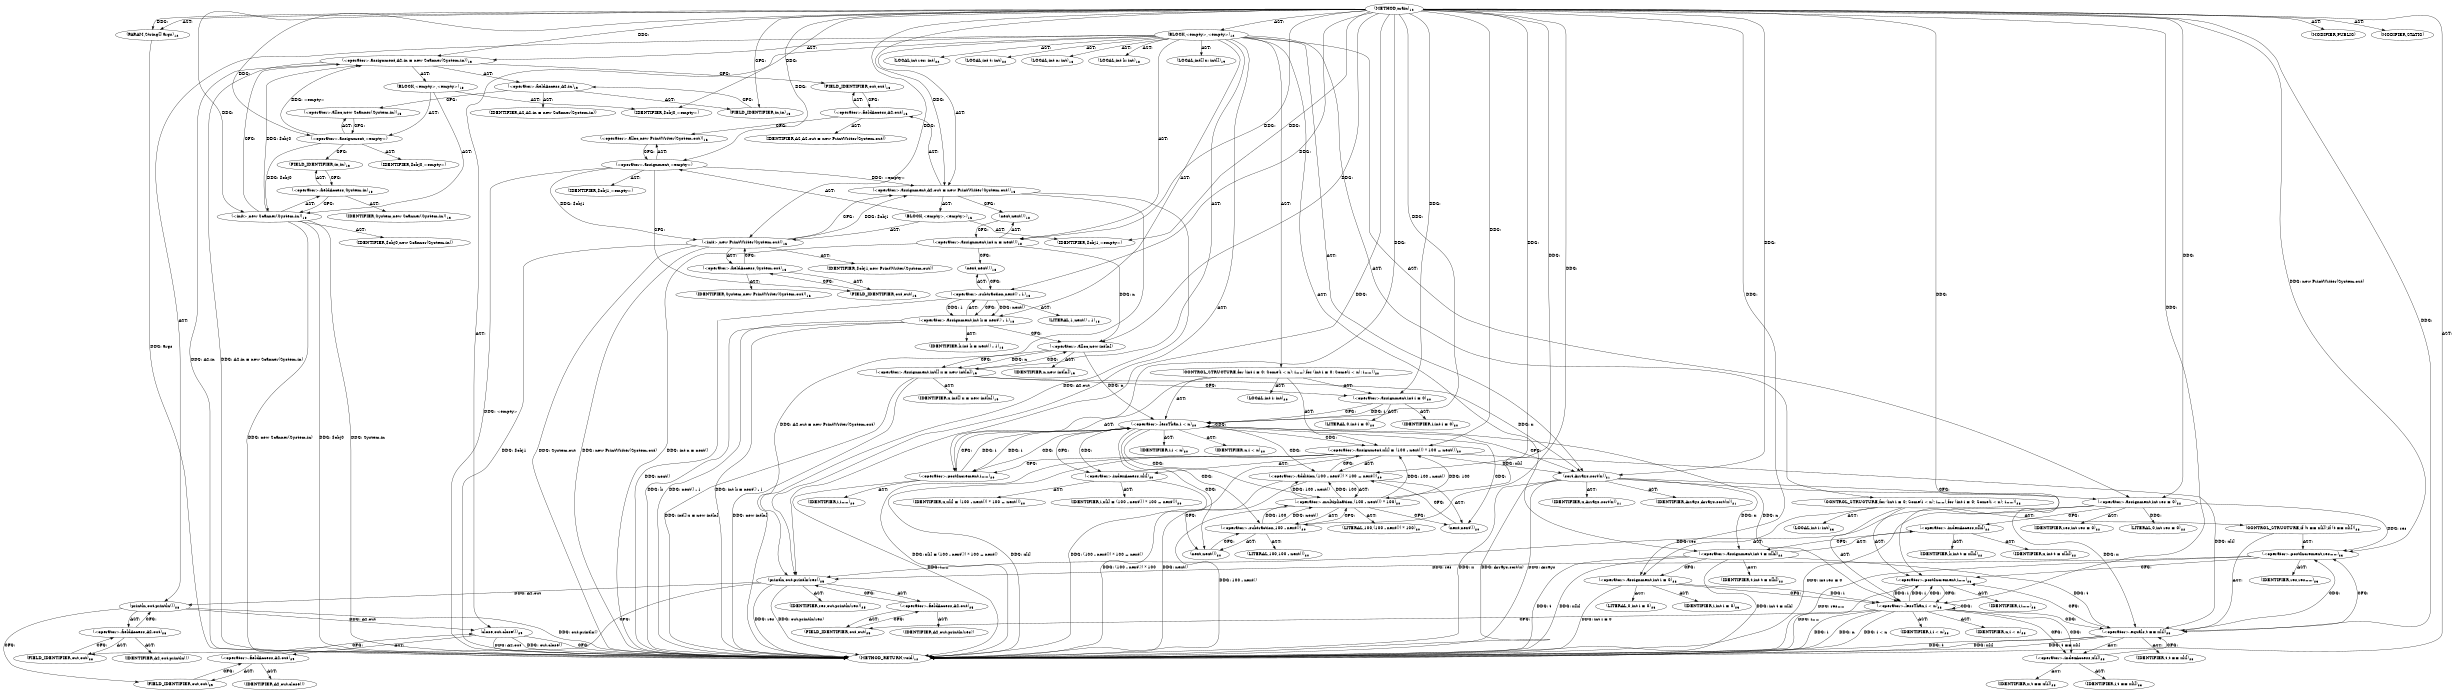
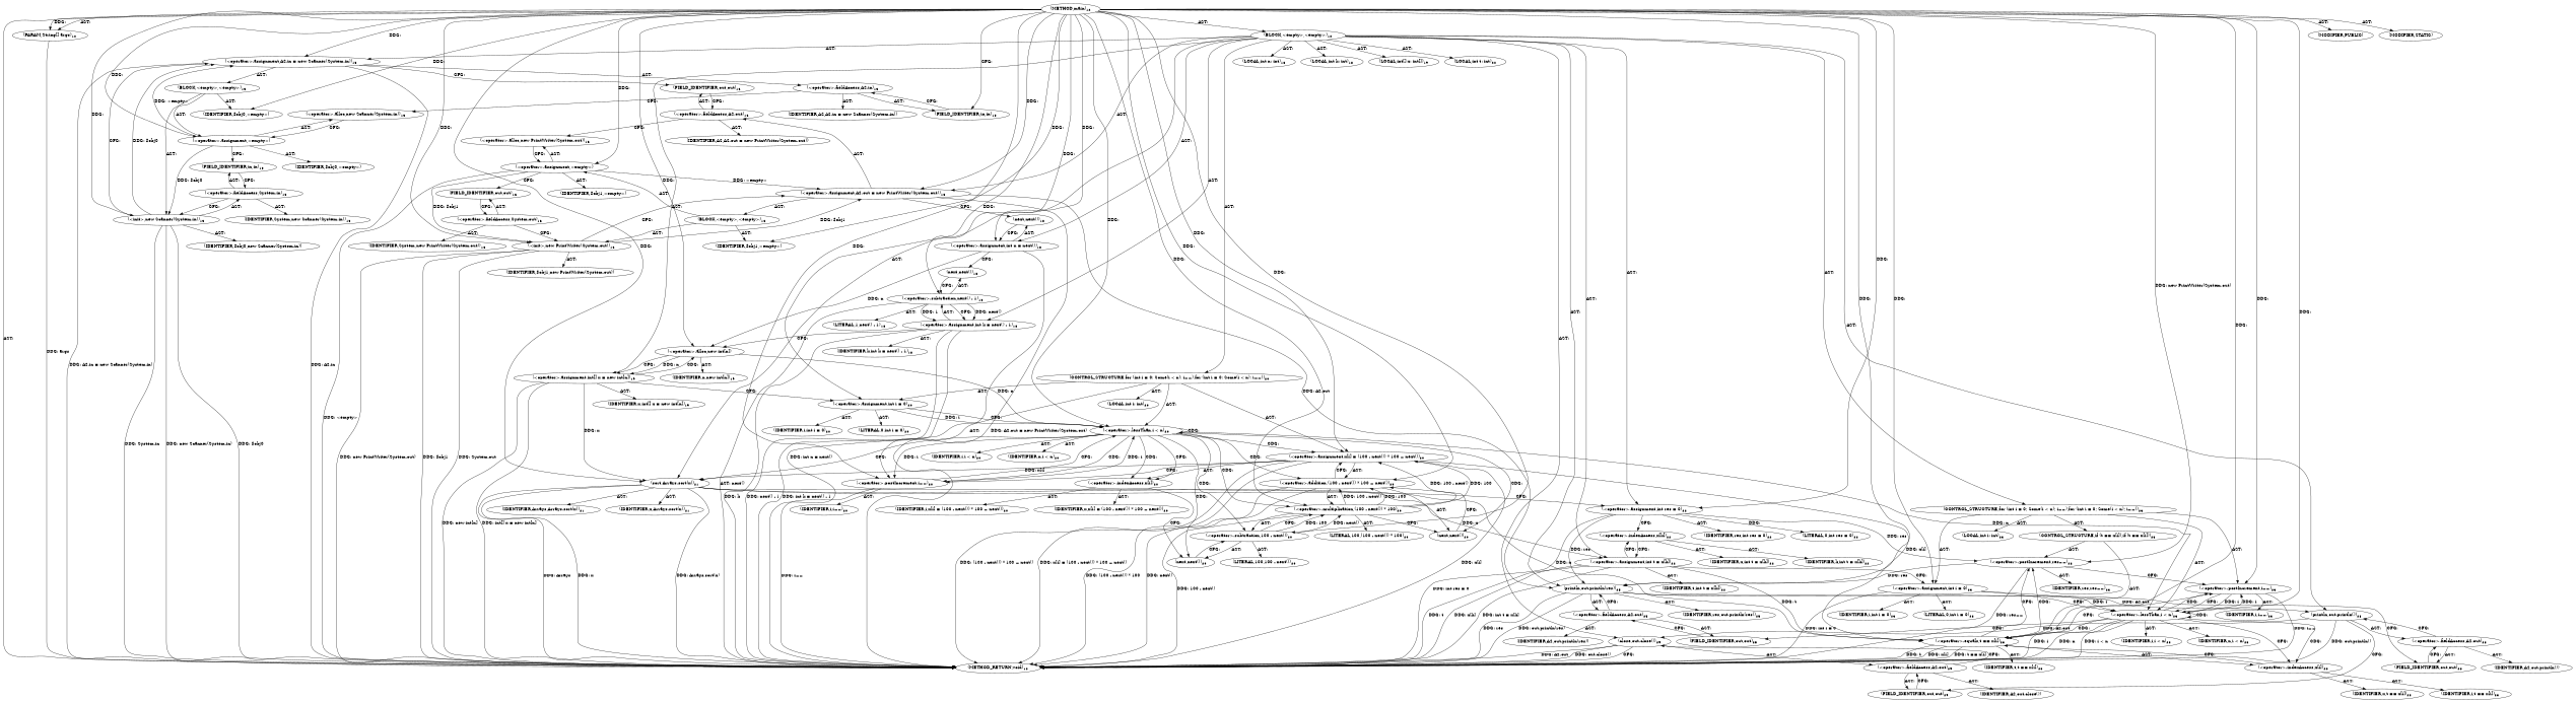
  digraph {
    n1 [label=<(METHOD,main)<SUB>12</SUB>>]
    n2 [label=<(PARAM,String[] args)<SUB>12</SUB>>]
    n3 [label=<(BLOCK,&lt;empty&gt;,&lt;empty&gt;)<SUB>12</SUB>>]
    n4 [label=<(&lt;operator&gt;.assignment,A2.in = new Scanner(System.in))<SUB>13</SUB>>]
    n5 [label=<(FIELD_IDENTIFIER,in,in)<SUB>13</SUB>>]
    n6 [label=<(&lt;operator&gt;.assignment,&lt;empty&gt;)>]
    n7 [label=<(&lt;init&gt;,new Scanner(System.in))<SUB>13</SUB>>]
    n8 [label=<(IDENTIFIER,$obj0,&lt;empty&gt;)>]
    n9 [label=<(&lt;operator&gt;.assignment,A2.out = new PrintWriter(System.out))<SUB>16</SUB>>]
    n10 [label=<(&lt;operator&gt;.assignment,&lt;empty&gt;)>]
    n11 [label=<(&lt;init&gt;,new PrintWriter(System.out))<SUB>16</SUB>>]
    n12 [label=<(IDENTIFIER,$obj1,&lt;empty&gt;)>]
    n13 [label=<(&lt;operator&gt;.assignment,int n = next())<SUB>18</SUB>>]
    n14 [label=<(&lt;operator&gt;.subtraction,next() - 1)<SUB>18</SUB>>]
    n15 [label=<(&lt;operator&gt;.alloc,new int[n])>]
    n16 [label=<(&lt;operator&gt;.assignment,int i = 0)<SUB>20</SUB>>]
    n17 [label=<(&lt;operator&gt;.lessThan,i &lt; n)<SUB>20</SUB>>]
    n18 [label=<(&lt;operator&gt;.postIncrement,i++)<SUB>20</SUB>>]
    n19 [label=<(&lt;operator&gt;.assignment,x[i] = (100 - next()) * 100 + next())<SUB>20</SUB>>]
    n20 [label=<(&lt;operator&gt;.addition,(100 - next()) * 100 + next())<SUB>20</SUB>>]
    n21 [label=<(&lt;operator&gt;.multiplication,(100 - next()) * 100)<SUB>20</SUB>>]
    n22 [label=<(&lt;operator&gt;.subtraction,100 - next())<SUB>20</SUB>>]
    n23 [label=<(sort,Arrays.sort(x))<SUB>21</SUB>>]
    n24 [label=<(&lt;operator&gt;.assignment,int res = 0)<SUB>22</SUB>>]
    n25 [label=<(&lt;operator&gt;.assignment,int i = 0)<SUB>23</SUB>>]
    n26 [label=<(&lt;operator&gt;.lessThan,i &lt; n)<SUB>23</SUB>>]
    n27 [label=<(&lt;operator&gt;.postIncrement,i++)<SUB>23</SUB>>]
    n28 [label=<(&lt;operator&gt;.equals,t == x[i])<SUB>23</SUB>>]
    n29 [label=<(&lt;operator&gt;.postIncrement,res++)<SUB>23</SUB>>]
    n30 [label=<(println,out.println(res))<SUB>25</SUB>>]
    n31 [label=<(MODIFIER,PUBLIC)>]
    n32 [label=<(MODIFIER,STATIC)>]
    n33 [label=<(METHOD_RETURN,void)<SUB>12</SUB>>]
    n34 [label=<(LOCAL,int n: int)<SUB>18</SUB>>]
    n35 [label=<(LOCAL,int k: int)<SUB>18</SUB>>]
    n36 [label=<(&lt;operator&gt;.assignment,int k = next() - 1)<SUB>18</SUB>>]
    n37 [label=<(LOCAL,int[] x: int[])<SUB>19</SUB>>]
    n38 [label=<(&lt;operator&gt;.assignment,int[] x = new int[n])<SUB>19</SUB>>]
    n39 [label=<(CONTROL_STRUCTURE,for (int i = 0; Some(i &lt; n); i++),for (int i = 0; Some(i &lt; n); i++))<SUB>20</SUB>>]
-   n40 [label=<(LOCAL,int res: int)<SUB>22</SUB>>]
    n41 [label=<(LOCAL,int t: int)<SUB>22</SUB>>]
    n42 [label=<(&lt;operator&gt;.assignment,int t = x[k])<SUB>22</SUB>>]
    n43 [label=<(CONTROL_STRUCTURE,for (int i = 0; Some(i &lt; n); i++),for (int i = 0; Some(i &lt; n); i++))<SUB>23</SUB>>]
    n44 [label=<(println,out.println())<SUB>28</SUB>>]
    n45 [label=<(close,out.close())<SUB>29</SUB>>]
    n46 [label=<(&lt;operator&gt;.fieldAccess,A2.in)<SUB>13</SUB>>]
    n47 [label=<(BLOCK,&lt;empty&gt;,&lt;empty&gt;)<SUB>13</SUB>>]
    n48 [label=<(FIELD_IDENTIFIER,out,out)<SUB>16</SUB>>]
    n49 [label=<(&lt;operator&gt;.alloc,new Scanner(System.in))<SUB>13</SUB>>]
    n50 [label=<(IDENTIFIER,$obj0,&lt;empty&gt;)>]
    n51 [label=<(FIELD_IDENTIFIER,in,in)<SUB>13</SUB>>]
    n52 [label=<(IDENTIFIER,$obj0,new Scanner(System.in))>]
    n53 [label=<(&lt;operator&gt;.fieldAccess,System.in)<SUB>13</SUB>>]
    n54 [label=<(&lt;operator&gt;.fieldAccess,A2.out)<SUB>16</SUB>>]
    n55 [label=<(BLOCK,&lt;empty&gt;,&lt;empty&gt;)<SUB>16</SUB>>]
    n56 [label=<(next,next())<SUB>18</SUB>>]
    n57 [label=<(&lt;operator&gt;.alloc,new PrintWriter(System.out))<SUB>16</SUB>>]
    n58 [label=<(IDENTIFIER,$obj1,&lt;empty&gt;)>]
    n59 [label=<(FIELD_IDENTIFIER,out,out)<SUB>16</SUB>>]
    n60 [label=<(IDENTIFIER,$obj1,new PrintWriter(System.out))>]
    n61 [label=<(&lt;operator&gt;.fieldAccess,System.out)<SUB>16</SUB>>]
    n62 [label=<(next,next())<SUB>18</SUB>>]
    n63 [label=<(LITERAL,1,next() - 1)<SUB>18</SUB>>]
    n64 [label=<(IDENTIFIER,n,new int[n])<SUB>19</SUB>>]
    n65 [label=<(IDENTIFIER,i,int i = 0)<SUB>20</SUB>>]
    n66 [label=<(LITERAL,0,int i = 0)<SUB>20</SUB>>]
    n67 [label=<(IDENTIFIER,i,i &lt; n)<SUB>20</SUB>>]
    n68 [label=<(IDENTIFIER,n,i &lt; n)<SUB>20</SUB>>]
    n69 [label=<(&lt;operator&gt;.indexAccess,x[i])<SUB>20</SUB>>]
    n70 [label=<(next,next())<SUB>20</SUB>>]
    n71 [label=<(next,next())<SUB>20</SUB>>]
    n72 [label=<(IDENTIFIER,i,i++)<SUB>20</SUB>>]
    n73 [label=<(LITERAL,100,(100 - next()) * 100)<SUB>20</SUB>>]
    n74 [label=<(LITERAL,100,100 - next())<SUB>20</SUB>>]
    n75 [label=<(IDENTIFIER,Arrays,Arrays.sort(x))<SUB>21</SUB>>]
    n76 [label=<(IDENTIFIER,x,Arrays.sort(x))<SUB>21</SUB>>]
    n77 [label=<(IDENTIFIER,res,int res = 0)<SUB>22</SUB>>]
    n78 [label=<(LITERAL,0,int res = 0)<SUB>22</SUB>>]
    n79 [label=<(&lt;operator&gt;.indexAccess,x[k])<SUB>22</SUB>>]
    n80 [label=<(IDENTIFIER,i,int i = 0)<SUB>23</SUB>>]
    n81 [label=<(LITERAL,0,int i = 0)<SUB>23</SUB>>]
    n82 [label=<(IDENTIFIER,i,i &lt; n)<SUB>23</SUB>>]
    n83 [label=<(IDENTIFIER,n,i &lt; n)<SUB>23</SUB>>]
    n84 [label=<(&lt;operator&gt;.indexAccess,x[i])<SUB>23</SUB>>]
    n85 [label=<(FIELD_IDENTIFIER,out,out)<SUB>25</SUB>>]
    n86 [label=<(IDENTIFIER,i,i++)<SUB>23</SUB>>]
    n87 [label=<(IDENTIFIER,t,t == x[i])<SUB>23</SUB>>]
    n88 [label=<(IDENTIFIER,res,res++)<SUB>23</SUB>>]
    n89 [label=<(&lt;operator&gt;.fieldAccess,A2.out)<SUB>25</SUB>>]
    n90 [label=<(IDENTIFIER,res,out.println(res))<SUB>25</SUB>>]
    n91 [label=<(FIELD_IDENTIFIER,out,out)<SUB>28</SUB>>]
    n92 [label=<(IDENTIFIER,k,int k = next() - 1)<SUB>18</SUB>>]
    n93 [label=<(IDENTIFIER,x,int[] x = new int[n])<SUB>19</SUB>>]
    n94 [label=<(LOCAL,int i: int)<SUB>20</SUB>>]
    n95 [label=<(IDENTIFIER,t,int t = x[k])<SUB>22</SUB>>]
    n96 [label=<(LOCAL,int i: int)<SUB>23</SUB>>]
    n97 [label=<(CONTROL_STRUCTURE,if (t == x[i]),if (t == x[i]))<SUB>23</SUB>>]
    n98 [label=<(&lt;operator&gt;.fieldAccess,A2.out)<SUB>28</SUB>>]
    n99 [label=<(FIELD_IDENTIFIER,out,out)<SUB>29</SUB>>]
    n100 [label=<(&lt;operator&gt;.fieldAccess,A2.out)<SUB>29</SUB>>]
    n101 [label=<(IDENTIFIER,A2,A2.in = new Scanner(System.in))>]
    n102 [label=<(IDENTIFIER,System,new Scanner(System.in))<SUB>13</SUB>>]
    n103 [label=<(IDENTIFIER,A2,A2.out = new PrintWriter(System.out))>]
    n104 [label=<(IDENTIFIER,System,new PrintWriter(System.out))<SUB>16</SUB>>]
    n105 [label=<(IDENTIFIER,x,x[i] = (100 - next()) * 100 + next())<SUB>20</SUB>>]
    n106 [label=<(IDENTIFIER,i,x[i] = (100 - next()) * 100 + next())<SUB>20</SUB>>]
    n107 [label=<(IDENTIFIER,x,int t = x[k])<SUB>22</SUB>>]
    n108 [label=<(IDENTIFIER,k,int t = x[k])<SUB>22</SUB>>]
    n109 [label=<(IDENTIFIER,x,t == x[i])<SUB>23</SUB>>]
    n110 [label=<(IDENTIFIER,i,t == x[i])<SUB>23</SUB>>]
    n111 [label=<(IDENTIFIER,A2,out.println(res))>]
    n112 [label=<(IDENTIFIER,A2,out.println())>]
    n113 [label=<(IDENTIFIER,A2,out.close())>]
    n1 -> n2 [label="AST: "]
    n1 -> n2 [label="DDG: "]
    n1 -> n3 [label="AST: "]
    n1 -> n4 [label="DDG: "]
    n1 -> n5 [label="CFG: "]
    n1 -> n6 [label="DDG: "]
    n1 -> n7 [label="DDG: "]
    n1 -> n8 [label="DDG: "]
    n1 -> n9 [label="DDG: "]
    n1 -> n10 [label="DDG: "]
    n1 -> n11 [label="DDG: "]
    n1 -> n12 [label="DDG: "]
    n1 -> n13 [label="DDG: "]
    n1 -> n14 [label="DDG: "]
    n1 -> n15 [label="DDG: "]
    n1 -> n16 [label="DDG: "]
    n1 -> n17 [label="DDG: "]
    n1 -> n18 [label="DDG: "]
    n1 -> n19 [label="DDG: "]
    n1 -> n20 [label="DDG: "]
    n1 -> n21 [label="DDG: "]
    n1 -> n22 [label="DDG: "]
    n1 -> n23 [label="DDG: "]
    n1 -> n24 [label="DDG: "]
    n1 -> n25 [label="DDG: "]
    n1 -> n26 [label="DDG: "]
    n1 -> n27 [label="DDG: "]
    n1 -> n28 [label="DDG: "]
    n1 -> n29 [label="DDG: new PrintWriter(System.out)"]
    n1 -> n30 [label="DDG: "]
    n1 -> n31 [label="AST: "]
    n1 -> n32 [label="AST: "]
    n1 -> n33 [label="AST: "]
    n2 -> n33 [label="DDG: args"]
    n3 -> n4 [label="AST: "]
    n3 -> n9 [label="AST: "]
    n3 -> n13 [label="AST: "]
    n3 -> n23 [label="AST: "]
    n3 -> n24 [label="AST: "]
    n3 -> n30 [label="AST: "]
    n3 -> n34 [label="AST: "]
    n3 -> n35 [label="AST: "]
    n3 -> n36 [label="AST: "]
    n3 -> n37 [label="AST: "]
    n3 -> n38 [label="AST: "]
    n3 -> n39 [label="AST: "]
-   n3 -> n40 [label="AST: "]
    n3 -> n41 [label="AST: "]
    n3 -> n42 [label="AST: "]
    n3 -> n43 [label="AST: "]
    n3 -> n44 [label="AST: "]
    n3 -> n45 [label="AST: "]
    n4 -> n33 [label="DDG: A2.in"]
    n4 -> n33 [label="DDG: A2.in = new Scanner(System.in)"]
    n4 -> n46 [label="AST: "]
    n4 -> n47 [label="AST: "]
    n4 -> n48 [label="CFG: "]
    n5 -> n46 [label="CFG: "]
    n6 -> n4 [label="DDG: &lt;empty&gt;"]
    n6 -> n7 [label="DDG: $obj0"]
    n6 -> n49 [label="AST: "]
    n6 -> n50 [label="AST: "]
    n6 -> n51 [label="CFG: "]
    n7 -> n4 [label="CFG: "]
    n7 -> n4 [label="DDG: $obj0"]
    n7 -> n33 [label="DDG: $obj0"]
    n7 -> n33 [label="DDG: System.in"]
    n7 -> n33 [label="DDG: new Scanner(System.in)"]
    n7 -> n52 [label="AST: "]
    n7 -> n53 [label="AST: "]
    n9 -> n30 [label="DDG: A2.out"]
    n9 -> n33 [label="DDG: A2.out = new PrintWriter(System.out)"]
    n9 -> n54 [label="AST: "]
    n9 -> n55 [label="AST: "]
    n9 -> n56 [label="CFG: "]
    n10 -> n9 [label="DDG: &lt;empty&gt;"]
    n10 -> n11 [label="DDG: $obj1"]
    n10 -> n33 [label="DDG: &lt;empty&gt;"]
    n10 -> n57 [label="AST: "]
    n10 -> n58 [label="AST: "]
    n10 -> n59 [label="CFG: "]
    n11 -> n9 [label="CFG: "]
    n11 -> n9 [label="DDG: $obj1"]
    n11 -> n33 [label="DDG: $obj1"]
    n11 -> n33 [label="DDG: System.out"]
    n11 -> n33 [label="DDG: new PrintWriter(System.out)"]
    n11 -> n60 [label="AST: "]
-   n11 -> n61 [label="AST: "]
    n13 -> n15 [label="DDG: n"]
    n13 -> n33 [label="DDG: int n = next()"]
    n13 -> n56 [label="AST: "]
    n13 -> n62 [label="CFG: "]
-   n14 -> n33 [label="DDG: next()"]
+   n14 -> n33 [label="AST: next()"]
    n14 -> n36 [label="CFG: "]
    n14 -> n36 [label="DDG: next()"]
    n14 -> n36 [label="DDG: 1"]
    n14 -> n62 [label="AST: "]
    n14 -> n63 [label="AST: "]
    n15 -> n17 [label="DDG: n"]
    n15 -> n38 [label="CFG: "]
    n15 -> n38 [label="DDG: n"]
    n15 -> n64 [label="AST: "]
    n16 -> n17 [label="CFG: "]
    n16 -> n17 [label="DDG: i"]
    n16 -> n65 [label="AST: "]
    n16 -> n66 [label="AST: "]
    n17 -> n17 [label="CDG: "]
    n17 -> n18 [label="DDG: i"]
    n17 -> n18 [label="CDG: "]
    n17 -> n19 [label="CDG: "]
    n17 -> n20 [label="CDG: "]
    n17 -> n21 [label="CDG: "]
    n17 -> n22 [label="CDG: "]
    n17 -> n23 [label="CFG: "]
    n17 -> n26 [label="DDG: n"]
    n17 -> n67 [label="AST: "]
    n17 -> n68 [label="AST: "]
    n17 -> n69 [label="CFG: "]
    n17 -> n69 [label="CDG: "]
    n17 -> n70 [label="CDG: "]
    n17 -> n71 [label="CDG: "]
    n18 -> n17 [label="CFG: "]
    n18 -> n17 [label="DDG: i"]
    n18 -> n33 [label="DDG: i++"]
    n18 -> n72 [label="AST: "]
    n19 -> n18 [label="CFG: "]
    n19 -> n20 [label="AST: "]
    n19 -> n23 [label="DDG: x[i]"]
    n19 -> n28 [label="DDG: x[i]"]
    n19 -> n33 [label="DDG: x[i]"]
    n19 -> n33 [label="DDG: (100 - next()) * 100 + next()"]
    n19 -> n33 [label="DDG: x[i] = (100 - next()) * 100 + next()"]
    n19 -> n69 [label="AST: "]
    n20 -> n19 [label="CFG: "]
    n20 -> n21 [label="AST: "]
    n20 -> n33 [label="DDG: (100 - next()) * 100"]
    n20 -> n33 [label="DDG: next()"]
    n20 -> n71 [label="AST: "]
    n21 -> n19 [label="DDG: 100 - next()"]
    n21 -> n19 [label="DDG: 100"]
    n21 -> n20 [label="DDG: 100 - next()"]
    n21 -> n20 [label="DDG: 100"]
    n21 -> n22 [label="AST: "]
    n21 -> n33 [label="DDG: 100 - next()"]
    n21 -> n71 [label="CFG: "]
    n21 -> n73 [label="AST: "]
    n22 -> n21 [label="CFG: "]
    n22 -> n21 [label="DDG: 100"]
    n22 -> n21 [label="DDG: next()"]
    n22 -> n70 [label="AST: "]
    n22 -> n74 [label="AST: "]
    n23 -> n24 [label="CFG: "]
    n23 -> n28 [label="DDG: x"]
    n23 -> n33 [label="DDG: x"]
    n23 -> n33 [label="DDG: Arrays.sort(x)"]
    n23 -> n33 [label="DDG: Arrays"]
    n23 -> n42 [label="DDG: x"]
    n23 -> n75 [label="AST: "]
    n23 -> n76 [label="AST: "]
    n24 -> n29 [label="DDG: res"]
    n24 -> n30 [label="DDG: res"]
    n24 -> n33 [label="DDG: int res = 0"]
    n24 -> n77 [label="AST: "]
    n24 -> n78 [label="DDG: "]
    n24 -> n79 [label="CFG: "]
    n25 -> n26 [label="CFG: "]
    n25 -> n26 [label="DDG: i"]
    n25 -> n33 [label="DDG: int i = 0"]
    n25 -> n80 [label="AST: "]
    n25 -> n81 [label="AST: "]
    n26 -> n26 [label="CDG: "]
    n26 -> n27 [label="DDG: i"]
    n26 -> n27 [label="CDG: "]
    n26 -> n28 [label="CDG: "]
    n26 -> n33 [label="DDG: i"]
    n26 -> n33 [label="DDG: n"]
    n26 -> n33 [label="DDG: i &lt; n"]
    n26 -> n82 [label="AST: "]
    n26 -> n83 [label="AST: "]
    n26 -> n84 [label="CFG: "]
    n26 -> n84 [label="CDG: "]
    n26 -> n85 [label="CFG: "]
    n27 -> n26 [label="CFG: "]
    n27 -> n26 [label="DDG: i"]
    n27 -> n33 [label="DDG: i++"]
    n27 -> n86 [label="AST: "]
    n28 -> n27 [label="CFG: "]
    n28 -> n29 [label="CFG: "]
    n28 -> n29 [label="CDG: "]
    n28 -> n33 [label="DDG: t"]
    n28 -> n33 [label="DDG: x[i]"]
    n28 -> n33 [label="DDG: t == x[i]"]
    n28 -> n84 [label="AST: "]
    n28 -> n87 [label="AST: "]
    n29 -> n27 [label="CFG: "]
    n29 -> n30 [label="DDG: res"]
    n29 -> n33 [label="DDG: res++"]
    n29 -> n88 [label="AST: "]
    n30 -> n33 [label="DDG: res"]
    n30 -> n33 [label="DDG: out.println(res)"]
    n30 -> n44 [label="DDG: A2.out"]
    n30 -> n89 [label="AST: "]
    n30 -> n90 [label="AST: "]
    n30 -> n91 [label="CFG: "]
    n36 -> n14 [label="AST: "]
    n36 -> n15 [label="CFG: "]
    n36 -> n33 [label="DDG: k"]
    n36 -> n33 [label="DDG: next() - 1"]
    n36 -> n33 [label="DDG: int k = next() - 1"]
    n36 -> n92 [label="AST: "]
    n38 -> n15 [label="CDG: "]
    n38 -> n16 [label="CFG: "]
    n38 -> n23 [label="DDG: x"]
    n38 -> n33 [label="DDG: new int[n]"]
    n38 -> n33 [label="DDG: int[] x = new int[n]"]
    n38 -> n93 [label="AST: "]
    n39 -> n16 [label="AST: "]
    n39 -> n17 [label="AST: "]
    n39 -> n18 [label="AST: "]
    n39 -> n19 [label="AST: "]
    n39 -> n94 [label="AST: "]
    n42 -> n25 [label="CFG: "]
    n42 -> n28 [label="DDG: t"]
    n42 -> n33 [label="DDG: t"]
    n42 -> n33 [label="DDG: x[k]"]
    n42 -> n33 [label="DDG: int t = x[k]"]
-   n42 -> n79 [label="AST: "]
+   n42 -> n79 [label="CFG: "]
    n42 -> n95 [label="AST: "]
    n43 -> n25 [label="AST: "]
    n43 -> n26 [label="AST: "]
    n43 -> n27 [label="AST: "]
    n43 -> n96 [label="AST: "]
    n43 -> n97 [label="AST: "]
    n44 -> n33 [label="DDG: out.println()"]
    n44 -> n45 [label="DDG: A2.out"]
    n44 -> n98 [label="AST: "]
    n44 -> n99 [label="CFG: "]
    n45 -> n33 [label="CFG: "]
    n45 -> n33 [label="DDG: A2.out"]
    n45 -> n33 [label="DDG: out.close()"]
    n45 -> n100 [label="AST: "]
    n46 -> n5 [label="AST: "]
    n46 -> n49 [label="CFG: "]
    n46 -> n101 [label="AST: "]
    n47 -> n6 [label="AST: "]
    n47 -> n7 [label="AST: "]
    n47 -> n8 [label="AST: "]
    n48 -> n54 [label="CFG: "]
    n49 -> n6 [label="CFG: "]
    n51 -> n53 [label="CFG: "]
    n53 -> n7 [label="CFG: "]
    n53 -> n51 [label="AST: "]
    n53 -> n102 [label="AST: "]
    n54 -> n48 [label="AST: "]
    n54 -> n57 [label="CFG: "]
    n54 -> n103 [label="AST: "]
    n55 -> n10 [label="AST: "]
    n55 -> n11 [label="AST: "]
    n55 -> n12 [label="AST: "]
    n56 -> n13 [label="CFG: "]
    n57 -> n10 [label="CFG: "]
    n59 -> n61 [label="CFG: "]
    n61 -> n11 [label="CFG: "]
    n61 -> n59 [label="AST: "]
    n61 -> n104 [label="AST: "]
    n62 -> n14 [label="CFG: "]
    n69 -> n70 [label="CFG: "]
    n69 -> n105 [label="AST: "]
    n69 -> n106 [label="AST: "]
    n70 -> n22 [label="CFG: "]
    n71 -> n20 [label="CFG: "]
    n79 -> n42 [label="CFG: "]
    n79 -> n107 [label="AST: "]
    n79 -> n108 [label="AST: "]
    n84 -> n28 [label="CFG: "]
    n84 -> n109 [label="AST: "]
    n84 -> n110 [label="AST: "]
    n85 -> n89 [label="CFG: "]
    n89 -> n30 [label="CFG: "]
    n89 -> n85 [label="AST: "]
    n89 -> n111 [label="AST: "]
    n91 -> n98 [label="CFG: "]
    n97 -> n28 [label="AST: "]
    n97 -> n29 [label="AST: "]
    n98 -> n44 [label="CFG: "]
    n98 -> n91 [label="AST: "]
    n98 -> n112 [label="AST: "]
    n99 -> n100 [label="CFG: "]
    n100 -> n45 [label="CFG: "]
    n100 -> n99 [label="AST: "]
    n100 -> n113 [label="AST: "]
  }
